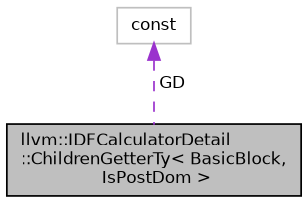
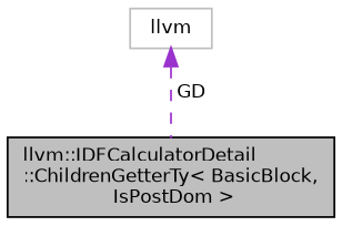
  digraph {
    node [fontname=Helvetica fontsize=10 shape=record]
    n1 [color=black fillcolor=grey75 fontcolor=black height=0.2 label="llvm::IDFCalculatorDetail\l::ChildrenGetterTy\< BasicBlock,\l IsPostDom \>" style=filled width=0.4]
-   n2 [color=grey75 height=0.2 label=const width=0.4]
+   n2 [color=grey75 height=0.2 label=llvm width=0.4]
    n2 -> n1 [color=darkorchid3 dir=back fontname=Helvetica fontsize=10 label=" GD" labelfontname=Helvetica labelfontsize=10 style=dashed]
  }
